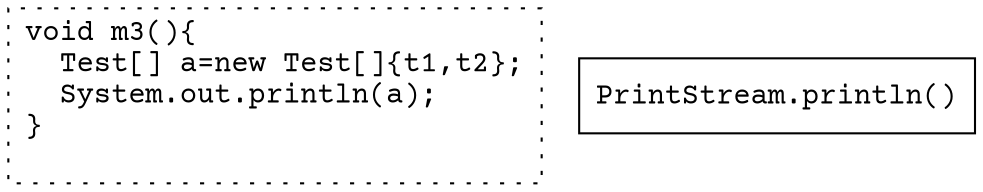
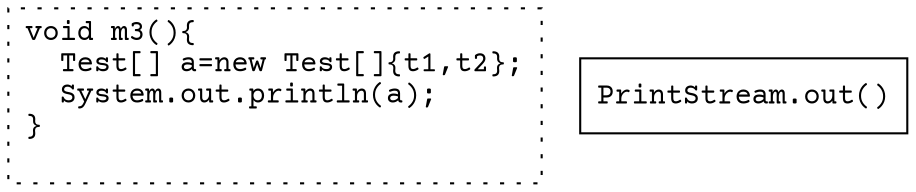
  digraph {
    fontname="Courier Prime"
    node [shape=box fontname="Courier Prime"]
    n1 [label="void m3(){\l  Test[] a=new Test[]{t1,t2};\l  System.out.println(a);\l}\l\l" style=dotted]
-   n2 [label="PrintStream.println()"]
+   n2 [label="PrintStream.out()"]
  }
